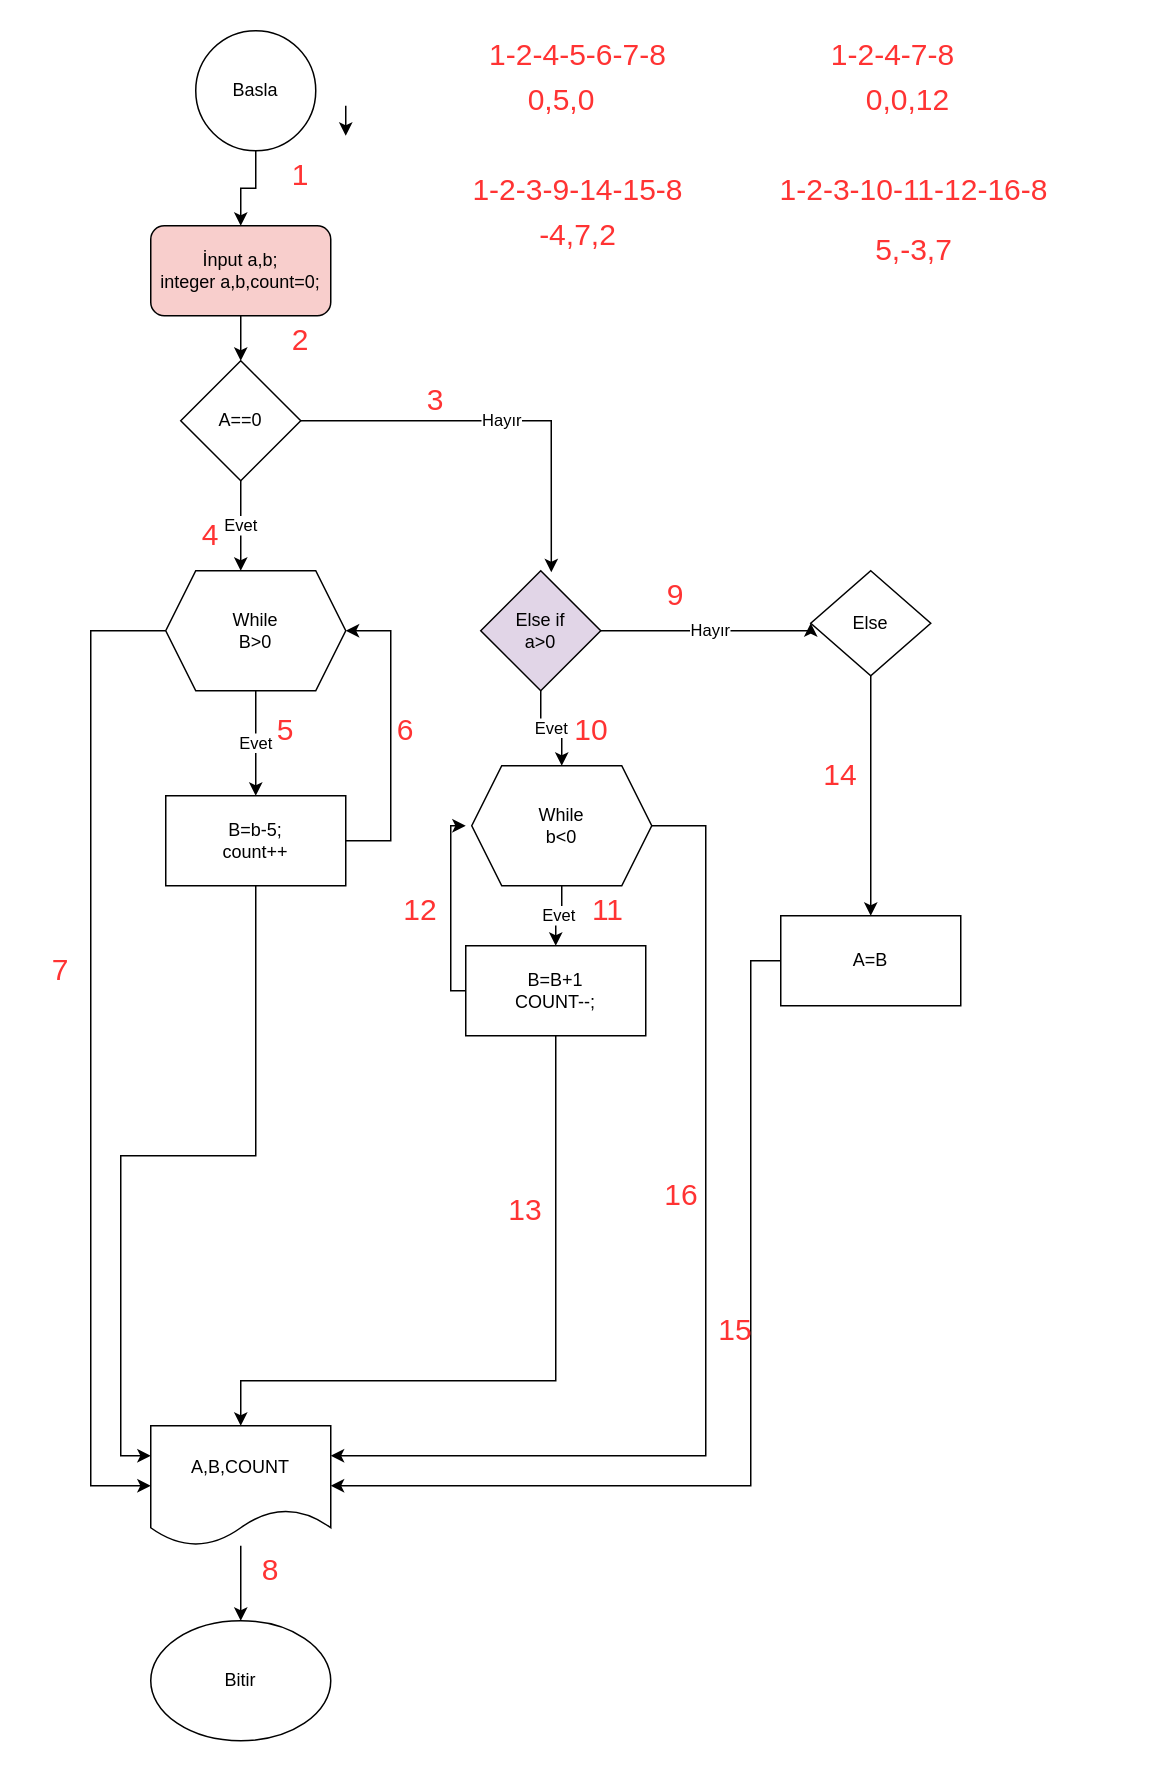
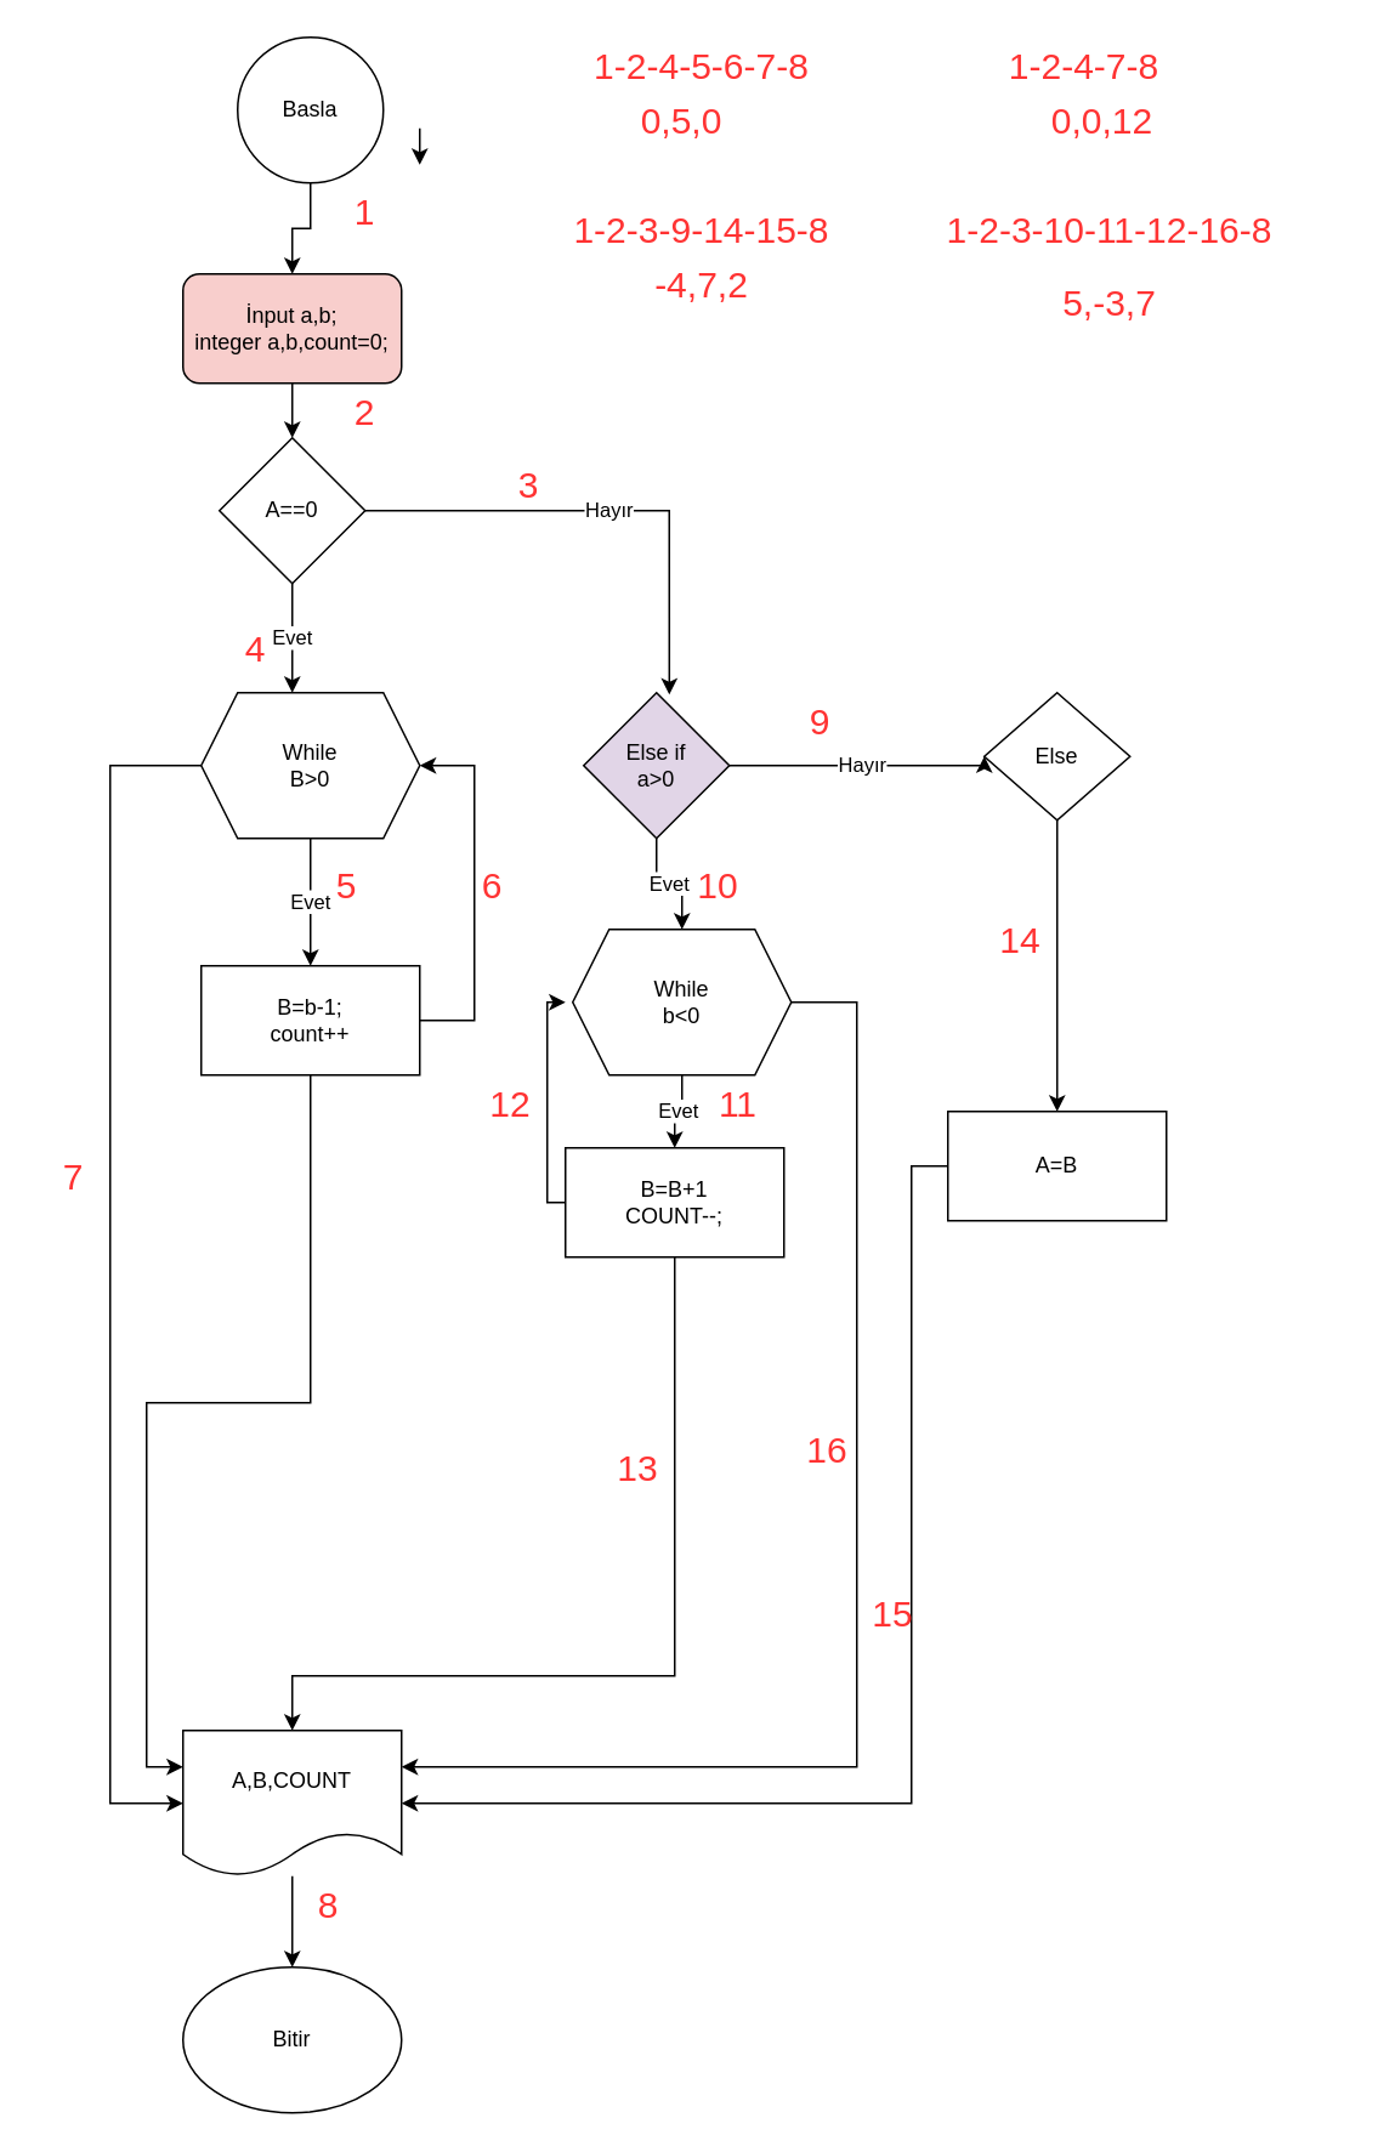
  <mxCell id="0" />
  <mxCell id="1" parent="0" />
  <mxCell id="2" value="" style="rounded=0;html=1;jettySize=auto;orthogonalLoop=1;fontSize=11;endArrow=block;endFill=0;endSize=8;strokeWidth=1;shadow=0;labelBackgroundColor=none;edgeStyle=orthogonalEdgeStyle;" parent="1" edge="1"><mxGeometry relative="1" as="geometry"><mxPoint x="180" y="190" as="targetPoint" /></mxGeometry></mxCell>
  <mxCell id="3" value="No" style="rounded=0;html=1;jettySize=auto;orthogonalLoop=1;fontSize=11;endArrow=block;endFill=0;endSize=8;strokeWidth=1;shadow=0;labelBackgroundColor=none;edgeStyle=orthogonalEdgeStyle;" parent="1" edge="1"><mxGeometry x="0.333" y="20" relative="1" as="geometry"><mxPoint as="offset" /><mxPoint x="180" y="390" as="sourcePoint" /></mxGeometry></mxCell>
  <mxCell id="4" value="Yes" style="edgeStyle=orthogonalEdgeStyle;rounded=0;html=1;jettySize=auto;orthogonalLoop=1;fontSize=11;endArrow=block;endFill=0;endSize=8;strokeWidth=1;shadow=0;labelBackgroundColor=none;" parent="1" edge="1"><mxGeometry y="10" relative="1" as="geometry"><mxPoint as="offset" /><mxPoint x="280" y="350" as="targetPoint" /></mxGeometry></mxCell>
  <mxCell id="5" style="edgeStyle=orthogonalEdgeStyle;rounded=0;orthogonalLoop=1;jettySize=auto;html=1;entryX=0.5;entryY=0;entryDx=0;entryDy=0;" edge="1" parent="1" source="6" target="8"><mxGeometry relative="1" as="geometry"><mxPoint x="180" y="130" as="targetPoint" /></mxGeometry></mxCell>
  <mxCell id="6" value="Basla" style="ellipse;whiteSpace=wrap;html=1;aspect=fixed;" vertex="1" parent="1"><mxGeometry x="130" width="80" height="80" as="geometry" y="20" /></mxCell>
  <mxCell id="7" value="" style="edgeStyle=orthogonalEdgeStyle;rounded=0;orthogonalLoop=1;jettySize=auto;html=1;" edge="1" parent="1" source="8" target="11"><mxGeometry relative="1" as="geometry" /></mxCell>
  <mxCell id="8" value="İnput a,b;&lt;br&gt;integer a,b,count=0;" style="rounded=1;whiteSpace=wrap;html=1;fillColor=#f8cecc;" vertex="1" parent="1"><mxGeometry x="100" y="150" width="120" height="60" as="geometry" /></mxCell>
  <mxCell id="9" value="Evet" style="edgeStyle=orthogonalEdgeStyle;rounded=0;orthogonalLoop=1;jettySize=auto;html=1;exitX=0.5;exitY=1;exitDx=0;exitDy=0;" edge="1" parent="1" source="11"><mxGeometry relative="1" as="geometry"><mxPoint x="160" y="380" as="targetPoint" /></mxGeometry></mxCell>
  <mxCell id="10" value="Hayır" style="edgeStyle=orthogonalEdgeStyle;rounded=0;orthogonalLoop=1;jettySize=auto;html=1;entryX=0.588;entryY=0.013;entryDx=0;entryDy=0;entryPerimeter=0;" edge="1" parent="1" source="11" target="20"><mxGeometry relative="1" as="geometry" /></mxCell>
  <mxCell id="11" value="A==0" style="rhombus;whiteSpace=wrap;html=1;" vertex="1" parent="1"><mxGeometry x="120" y="240" width="80" height="80" as="geometry" /></mxCell>
  <mxCell id="12" value="Evet" style="edgeStyle=orthogonalEdgeStyle;rounded=0;orthogonalLoop=1;jettySize=auto;html=1;exitX=0.5;exitY=1;exitDx=0;exitDy=0;" edge="1" parent="1" source="14"><mxGeometry relative="1" as="geometry"><mxPoint x="170" y="530" as="targetPoint" /></mxGeometry></mxCell>
  <mxCell id="13" style="edgeStyle=orthogonalEdgeStyle;rounded=0;orthogonalLoop=1;jettySize=auto;html=1;fontSize=20;fontColor=#FF3333;entryX=0;entryY=0.5;entryDx=0;entryDy=0;" edge="1" parent="1" source="14" target="32"><mxGeometry relative="1" as="geometry"><mxPoint x="30" y="990" as="targetPoint" /><Array as="points"><mxPoint x="60" y="420" /><mxPoint x="60" y="990" /></Array></mxGeometry></mxCell>
  <mxCell id="14" value="While&lt;br&gt;B&amp;gt;0" style="shape=hexagon;perimeter=hexagonPerimeter2;whiteSpace=wrap;html=1;fixedSize=1;" vertex="1" parent="1"><mxGeometry x="110" y="380" width="120" height="80" as="geometry" /></mxCell>
  <mxCell id="15" style="edgeStyle=orthogonalEdgeStyle;rounded=0;orthogonalLoop=1;jettySize=auto;html=1;entryX=1;entryY=0.5;entryDx=0;entryDy=0;" edge="1" parent="1" source="17" target="14"><mxGeometry relative="1" as="geometry"><Array as="points"><mxPoint x="260" y="560" /><mxPoint x="260" y="420" /></Array></mxGeometry></mxCell>
  <mxCell id="16" style="edgeStyle=orthogonalEdgeStyle;rounded=0;orthogonalLoop=1;jettySize=auto;html=1;entryX=0;entryY=0.25;entryDx=0;entryDy=0;fontSize=11;fontColor=#000000;" edge="1" parent="1" source="17" target="32"><mxGeometry relative="1" as="geometry" /></mxCell>
- <mxCell id="17" value="B=b-5;&lt;br&gt;count++" style="rounded=0;whiteSpace=wrap;html=1;" vertex="1" parent="1"><mxGeometry x="110" y="530" width="120" height="60" as="geometry" /></mxCell>
+ <mxCell id="17" value="B=b-1;&lt;br&gt;count++" style="rounded=0;whiteSpace=wrap;html=1;" vertex="1" parent="1"><mxGeometry x="110" y="530" width="120" height="60" as="geometry" /></mxCell>
  <mxCell id="18" value="Evet" style="edgeStyle=orthogonalEdgeStyle;rounded=0;orthogonalLoop=1;jettySize=auto;html=1;exitX=0.5;exitY=1;exitDx=0;exitDy=0;" edge="1" parent="1" source="20" target="23"><mxGeometry relative="1" as="geometry" /></mxCell>
  <mxCell id="19" value="Hayır" style="edgeStyle=orthogonalEdgeStyle;rounded=0;orthogonalLoop=1;jettySize=auto;html=1;entryX=0;entryY=0.5;entryDx=0;entryDy=0;fontSize=11;fontColor=#000000;" edge="1" parent="1" source="20" target="28"><mxGeometry relative="1" as="geometry"><Array as="points"><mxPoint x="540" y="420" /></Array></mxGeometry></mxCell>
  <mxCell id="20" value="Else if&lt;br&gt;a&amp;gt;0" style="rhombus;whiteSpace=wrap;html=1;fillColor=#e1d5e7;" vertex="1" parent="1"><mxGeometry x="320" y="380" width="80" height="80" as="geometry" /></mxCell>
  <mxCell id="21" value="Evet" style="edgeStyle=orthogonalEdgeStyle;rounded=0;orthogonalLoop=1;jettySize=auto;html=1;exitX=0.5;exitY=1;exitDx=0;exitDy=0;entryX=0.5;entryY=0;entryDx=0;entryDy=0;" edge="1" parent="1" source="23" target="26"><mxGeometry relative="1" as="geometry"><mxPoint x="374" y="640" as="targetPoint" /></mxGeometry></mxCell>
  <mxCell id="22" style="edgeStyle=orthogonalEdgeStyle;rounded=0;orthogonalLoop=1;jettySize=auto;html=1;entryX=1;entryY=0.25;entryDx=0;entryDy=0;fontSize=11;fontColor=#000000;" edge="1" parent="1" source="23" target="32"><mxGeometry relative="1" as="geometry"><Array as="points"><mxPoint x="470" y="550" /><mxPoint x="470" y="970" /></Array></mxGeometry></mxCell>
  <mxCell id="23" value="While&lt;br&gt;b&amp;lt;0" style="shape=hexagon;perimeter=hexagonPerimeter2;whiteSpace=wrap;html=1;fixedSize=1;" vertex="1" parent="1"><mxGeometry x="314" y="510" width="120" height="80" as="geometry" /></mxCell>
  <mxCell id="24" style="edgeStyle=orthogonalEdgeStyle;rounded=0;orthogonalLoop=1;jettySize=auto;html=1;" edge="1" parent="1" source="26"><mxGeometry relative="1" as="geometry"><mxPoint x="310" y="550" as="targetPoint" /><Array as="points"><mxPoint x="300" y="660" /><mxPoint x="300" y="550" /></Array></mxGeometry></mxCell>
  <mxCell id="25" style="edgeStyle=orthogonalEdgeStyle;rounded=0;orthogonalLoop=1;jettySize=auto;html=1;entryX=0.5;entryY=0;entryDx=0;entryDy=0;fontSize=11;fontColor=#000000;" edge="1" parent="1" source="26" target="32"><mxGeometry relative="1" as="geometry"><Array as="points"><mxPoint x="370" y="920" /><mxPoint x="160" y="920" /></Array></mxGeometry></mxCell>
  <mxCell id="26" value="B=B+1&lt;br&gt;COUNT--;" style="rounded=0;whiteSpace=wrap;html=1;" vertex="1" parent="1"><mxGeometry x="310" y="630" width="120" height="60" as="geometry" /></mxCell>
  <mxCell id="27" style="edgeStyle=orthogonalEdgeStyle;rounded=0;orthogonalLoop=1;jettySize=auto;html=1;entryX=0.5;entryY=0;entryDx=0;entryDy=0;" edge="1" parent="1" source="28" target="30"><mxGeometry relative="1" as="geometry"><Array as="points"><mxPoint x="580" y="500" /><mxPoint x="580" y="500" /></Array></mxGeometry></mxCell>
  <mxCell id="28" value="Else" style="rhombus;whiteSpace=wrap;html=1;" vertex="1" parent="1"><mxGeometry x="540" y="380" width="80" height="70" as="geometry" /></mxCell>
  <mxCell id="29" style="edgeStyle=orthogonalEdgeStyle;rounded=0;orthogonalLoop=1;jettySize=auto;html=1;entryX=1;entryY=0.5;entryDx=0;entryDy=0;fontSize=11;fontColor=#000000;" edge="1" parent="1" source="30" target="32"><mxGeometry relative="1" as="geometry"><Array as="points"><mxPoint x="500" y="640" /><mxPoint x="500" y="990" /></Array></mxGeometry></mxCell>
  <mxCell id="30" value="A=B" style="rounded=0;whiteSpace=wrap;html=1;" vertex="1" parent="1"><mxGeometry x="520" y="610" width="120" height="60" as="geometry" /></mxCell>
  <mxCell id="31" style="edgeStyle=orthogonalEdgeStyle;rounded=0;orthogonalLoop=1;jettySize=auto;html=1;" edge="1" parent="1" source="32" target="33"><mxGeometry relative="1" as="geometry"><mxPoint x="340" y="1010" as="targetPoint" /></mxGeometry></mxCell>
  <mxCell id="32" value="A,B,COUNT" style="shape=document;whiteSpace=wrap;html=1;boundedLbl=1;" vertex="1" parent="1"><mxGeometry x="100" y="950" width="120" height="80" as="geometry" /></mxCell>
  <mxCell id="33" value="Bitir" style="ellipse;whiteSpace=wrap;html=1;" vertex="1" parent="1"><mxGeometry x="100" y="1080" width="120" height="80" as="geometry" /></mxCell>
  <mxCell id="34" style="edgeStyle=orthogonalEdgeStyle;rounded=0;orthogonalLoop=1;jettySize=auto;html=1;fontSize=20;fontColor=#FF3333;" edge="1" parent="1"><mxGeometry relative="1" as="geometry"><mxPoint x="230" y="90" as="targetPoint" /><mxPoint x="230" y="70" as="sourcePoint" /></mxGeometry></mxCell>
  <mxCell id="35" value="1" style="text;html=1;strokeColor=none;fillColor=none;align=center;verticalAlign=middle;whiteSpace=wrap;rounded=0;fontSize=20;fontColor=#FF3333;" vertex="1" parent="1"><mxGeometry x="180" y="100" width="40" height="30" as="geometry" /></mxCell>
  <mxCell id="36" value="2" style="text;html=1;strokeColor=none;fillColor=none;align=center;verticalAlign=middle;whiteSpace=wrap;rounded=0;fontSize=20;fontColor=#FF3333;" vertex="1" parent="1"><mxGeometry x="180" y="210" width="40" height="30" as="geometry" /></mxCell>
  <mxCell id="37" value="3" style="text;html=1;strokeColor=none;fillColor=none;align=center;verticalAlign=middle;whiteSpace=wrap;rounded=0;fontSize=20;fontColor=#FF3333;" vertex="1" parent="1"><mxGeometry x="270" y="250" width="40" height="30" as="geometry" /></mxCell>
  <mxCell id="38" value="4" style="text;html=1;strokeColor=none;fillColor=none;align=center;verticalAlign=middle;whiteSpace=wrap;rounded=0;fontSize=20;fontColor=#FF3333;" vertex="1" parent="1"><mxGeometry x="120" y="340" width="40" height="30" as="geometry" /></mxCell>
  <mxCell id="39" value="5&lt;span style=&quot;color: rgba(0 , 0 , 0 , 0) ; font-family: monospace ; font-size: 0px&quot;&gt;%3CmxGraphModel%3E%3Croot%3E%3CmxCell%20id%3D%220%22%2F%3E%3CmxCell%20id%3D%221%22%20parent%3D%220%22%2F%3E%3CmxCell%20id%3D%222%22%20value%3D%222%22%20style%3D%22text%3Bhtml%3D1%3BstrokeColor%3Dnone%3BfillColor%3Dnone%3Balign%3Dcenter%3BverticalAlign%3Dmiddle%3BwhiteSpace%3Dwrap%3Brounded%3D0%3BfontSize%3D20%3BfontColor%3D%23FF3333%3B%22%20vertex%3D%221%22%20parent%3D%221%22%3E%3CmxGeometry%20x%3D%22260%22%20y%3D%22145%22%20width%3D%2240%22%20height%3D%2230%22%20as%3D%22geometry%22%2F%3E%3C%2FmxCell%3E%3C%2Froot%3E%3C%2FmxGraphModel%3E&lt;/span&gt;" style="text;html=1;strokeColor=none;fillColor=none;align=center;verticalAlign=middle;whiteSpace=wrap;rounded=0;fontSize=20;fontColor=#FF3333;" vertex="1" parent="1"><mxGeometry x="170" y="470" width="40" height="30" as="geometry" /></mxCell>
  <mxCell id="40" value="14" style="text;html=1;strokeColor=none;fillColor=none;align=center;verticalAlign=middle;whiteSpace=wrap;rounded=0;fontSize=20;fontColor=#FF3333;" vertex="1" parent="1"><mxGeometry x="540" y="500" width="40" height="30" as="geometry" /></mxCell>
  <mxCell id="41" value="&lt;span&gt;1-2-4-5-6-7-8&lt;/span&gt;" style="text;html=1;strokeColor=none;fillColor=none;align=center;verticalAlign=middle;whiteSpace=wrap;rounded=0;fontSize=20;fontColor=#FF3333;" vertex="1" parent="1"><mxGeometry x="250" width="270" height="30" as="geometry" y="20" /></mxCell>
  <mxCell id="42" value="&lt;span&gt;0,5,0&lt;/span&gt;" style="text;html=1;strokeColor=none;fillColor=none;align=center;verticalAlign=middle;whiteSpace=wrap;rounded=0;fontSize=20;fontColor=#FF3333;" vertex="1" parent="1"><mxGeometry x="239" y="50" width="270" height="30" as="geometry" /></mxCell>
  <mxCell id="43" value="6" style="text;html=1;strokeColor=none;fillColor=none;align=center;verticalAlign=middle;whiteSpace=wrap;rounded=0;fontSize=20;fontColor=#FF3333;" vertex="1" parent="1"><mxGeometry x="250" y="470" width="40" height="30" as="geometry" /></mxCell>
  <mxCell id="44" value="7" style="text;html=1;strokeColor=none;fillColor=none;align=center;verticalAlign=middle;whiteSpace=wrap;rounded=0;fontSize=20;fontColor=#FF3333;" vertex="1" parent="1"><mxGeometry x="20" y="630" width="40" height="30" as="geometry" /></mxCell>
  <mxCell id="45" value="8" style="text;html=1;strokeColor=none;fillColor=none;align=center;verticalAlign=middle;whiteSpace=wrap;rounded=0;fontSize=20;fontColor=#FF3333;" vertex="1" parent="1"><mxGeometry x="160" y="1030" width="40" height="30" as="geometry" /></mxCell>
  <mxCell id="46" value="9" style="text;html=1;strokeColor=none;fillColor=none;align=center;verticalAlign=middle;whiteSpace=wrap;rounded=0;fontSize=20;fontColor=#FF3333;" vertex="1" parent="1"><mxGeometry x="430" y="380" width="40" height="30" as="geometry" /></mxCell>
  <mxCell id="47" value="10" style="text;html=1;strokeColor=none;fillColor=none;align=center;verticalAlign=middle;whiteSpace=wrap;rounded=0;fontSize=20;fontColor=#FF3333;" vertex="1" parent="1"><mxGeometry x="374" y="470" width="40" height="30" as="geometry" /></mxCell>
  <mxCell id="48" value="12" style="text;html=1;strokeColor=none;fillColor=none;align=center;verticalAlign=middle;whiteSpace=wrap;rounded=0;fontSize=20;fontColor=#FF3333;" vertex="1" parent="1"><mxGeometry x="260" y="590" width="40" height="30" as="geometry" /></mxCell>
  <mxCell id="49" value="11" style="text;html=1;strokeColor=none;fillColor=none;align=center;verticalAlign=middle;whiteSpace=wrap;rounded=0;fontSize=20;fontColor=#FF3333;" vertex="1" parent="1"><mxGeometry x="385" y="590" width="40" height="30" as="geometry" /></mxCell>
  <mxCell id="50" value="13" style="text;html=1;strokeColor=none;fillColor=none;align=center;verticalAlign=middle;whiteSpace=wrap;rounded=0;fontSize=20;fontColor=#FF3333;" vertex="1" parent="1"><mxGeometry x="330" y="790" width="40" height="30" as="geometry" /></mxCell>
  <mxCell id="51" value="15" style="text;html=1;strokeColor=none;fillColor=none;align=center;verticalAlign=middle;whiteSpace=wrap;rounded=0;fontSize=20;fontColor=#FF3333;" vertex="1" parent="1"><mxGeometry x="470" y="870" width="40" height="30" as="geometry" /></mxCell>
  <mxCell id="52" value="&lt;span&gt;1-2-4-7-8&lt;/span&gt;" style="text;html=1;strokeColor=none;fillColor=none;align=center;verticalAlign=middle;whiteSpace=wrap;rounded=0;fontSize=20;fontColor=#FF3333;" vertex="1" parent="1"><mxGeometry x="460" width="270" height="30" as="geometry" y="20" /></mxCell>
  <mxCell id="53" value="&lt;span&gt;0,0,12&lt;/span&gt;" style="text;html=1;strokeColor=none;fillColor=none;align=center;verticalAlign=middle;whiteSpace=wrap;rounded=0;fontSize=20;fontColor=#FF3333;" vertex="1" parent="1"><mxGeometry x="470" y="50" width="270" height="30" as="geometry" /></mxCell>
  <mxCell id="54" value="&lt;span&gt;1-2-3-10-11-12-16-8&lt;/span&gt;" style="text;html=1;strokeColor=none;fillColor=none;align=center;verticalAlign=middle;whiteSpace=wrap;rounded=0;fontSize=20;fontColor=#FF3333;" vertex="1" parent="1"><mxGeometry x="474" y="110" width="270" height="30" as="geometry" /></mxCell>
  <mxCell id="55" value="16" style="text;html=1;strokeColor=none;fillColor=none;align=center;verticalAlign=middle;whiteSpace=wrap;rounded=0;fontSize=20;fontColor=#FF3333;" vertex="1" parent="1"><mxGeometry x="434" y="780" width="40" height="30" as="geometry" /></mxCell>
  <mxCell id="56" value="5,-3,7" style="text;html=1;strokeColor=none;fillColor=none;align=center;verticalAlign=middle;whiteSpace=wrap;rounded=0;fontSize=20;fontColor=#FF3333;" vertex="1" parent="1"><mxGeometry x="474" y="150" width="270" height="30" as="geometry" /></mxCell>
  <mxCell id="57" value="&lt;span&gt;1-2-3-9-14-15-8&lt;/span&gt;" style="text;html=1;strokeColor=none;fillColor=none;align=center;verticalAlign=middle;whiteSpace=wrap;rounded=0;fontSize=20;fontColor=#FF3333;" vertex="1" parent="1"><mxGeometry x="250" y="110" width="270" height="30" as="geometry" /></mxCell>
  <mxCell id="58" value="-4,7,2" style="text;html=1;strokeColor=none;fillColor=none;align=center;verticalAlign=middle;whiteSpace=wrap;rounded=0;fontSize=20;fontColor=#FF3333;" vertex="1" parent="1"><mxGeometry x="250" y="140" width="270" height="30" as="geometry" /></mxCell>
